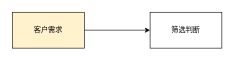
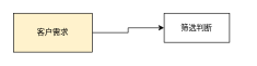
  <mxCell id="0" />
  <mxCell id="1" parent="0" />
  <mxCell id="2" style="edgeStyle=orthogonalEdgeStyle;rounded=0;orthogonalLoop=1;jettySize=auto;html=1;exitX=1;exitY=0.5;exitDx=0;exitDy=0;" edge="1" parent="1" source="3" target="4"><mxGeometry relative="1" as="geometry" /></mxCell>
  <mxCell id="3" value="客户需求" style="rounded=0;whiteSpace=wrap;html=1;fillColor=#fff2cc;" vertex="1" parent="1"><mxGeometry x="20" y="20" width="120" height="60" as="geometry" /></mxCell>
- <mxCell id="4" value="筛选判断" style="rounded=0;whiteSpace=wrap;html=1;" vertex="1" parent="1"><mxGeometry x="250" y="20" width="120" height="60" as="geometry" /></mxCell>
+ <mxCell id="4" value="筛选判断" style="rounded=0;whiteSpace=wrap;html=1;" vertex="1" parent="1"><mxGeometry x="250" y="20" width="100" height="45" as="geometry" /></mxCell>
